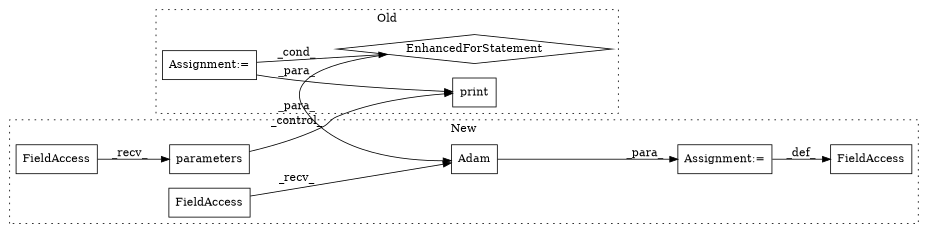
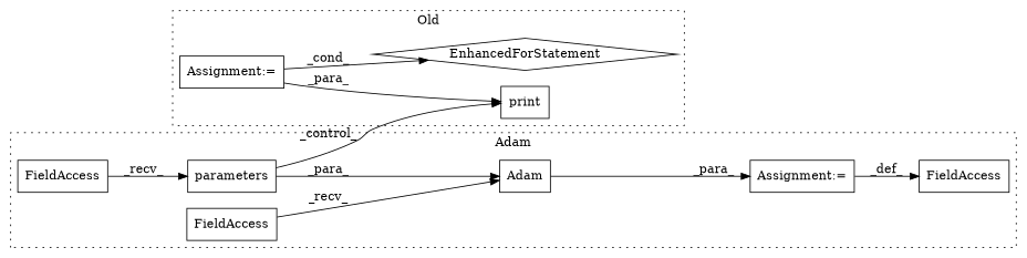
  digraph {
    rankdir=LR
    node [a=32 shape=box]
    n1 [a=70 l="57,2" label=EnhancedForStatement s="1549,1630" shape=diamond]
    n2 [a=7 l=10 label="Assignment:=" s=548]
    n3 [l="6,1" label=print s="1642,1651"]
    n4 [l="5,1" label=Adam s="1318,1371"]
    n5 [a=7 l=1 label="Assignment:=" s=1305]
    n6 [l=12 label=parameters s=1329]
    n7 [a=22 l=11 label=FieldAccess s=1306]
    n8 [a=22 l=5 label=FieldAccess s=1323]
    n9 [a=22 l=9 label=FieldAccess s=1296]
    subgraph cluster_1 {
      label=Old
      style=dotted
      n1
      n2
      n3
    }
    subgraph cluster_2 {
-     label=New
+     label=Adam
      style=dotted
      n4
      n5
      n6
      n7
      n8
      n9
    }
    n2 -> n1 [label=_cond_]
    n2 -> n3 [label=_para_]
    n4 -> n5 [label=_para_]
    n5 -> n9 [label=_def_]
    n6 -> n3 [label=_control_]
-   n1 -> n4 [label=_para_]
+   n6 -> n4 [label=_para_]
    n7 -> n4 [label=_recv_]
    n8 -> n6 [label=_recv_]
  }
